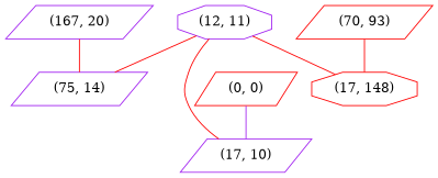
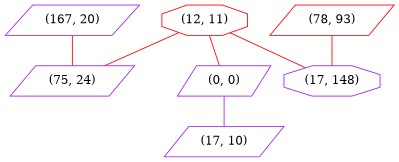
  graph {
    node [color=purple shape=parallelogram]
    edge [color=red weight=1]
    "(167, 20)"
-   "(75, 14)"
+   "(75, 14)" [label="(75, 24)"]
    n3 [label="(17, 10)"]
-   "(0, 0)" [color=red]
-   "(12, 11)" [shape=octagon]
-   "(17, 148)" [color=red shape=octagon]
-   "(70, 93)" [color=red]
+   "(0, 0)"
+   "(12, 11)" [color=red shape=octagon]
+   "(17, 148)" [shape=octagon]
+   "(70, 93)" [color=red label="(78, 93)"]
    "(167, 20)" -- "(75, 14)"
    "(0, 0)" -- n3 [color=purple weight=4]
    "(12, 11)" -- "(75, 14)"
-   "(12, 11)" -- n3
+   "(12, 11)" -- "(0, 0)"
    "(12, 11)" -- "(17, 148)"
    "(70, 93)" -- "(17, 148)"
  }
